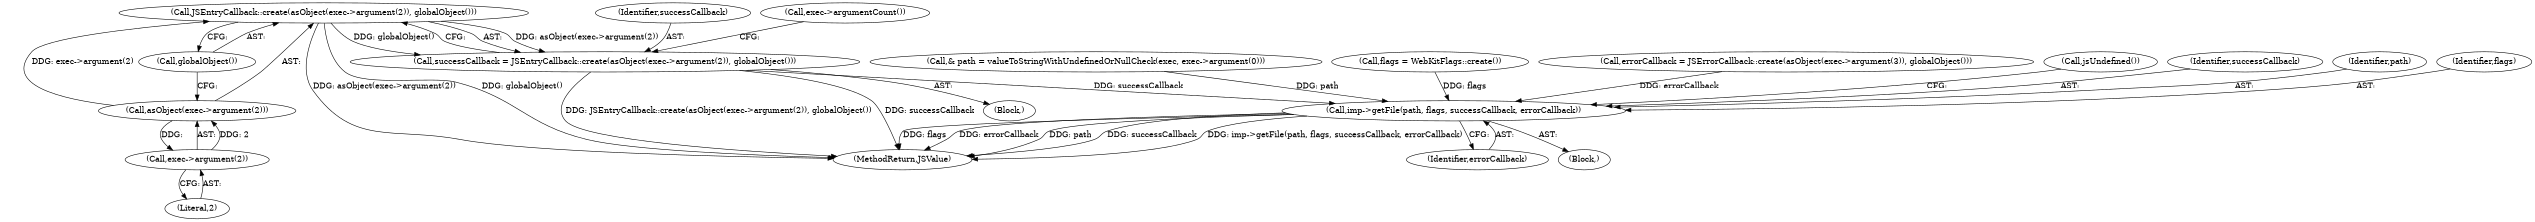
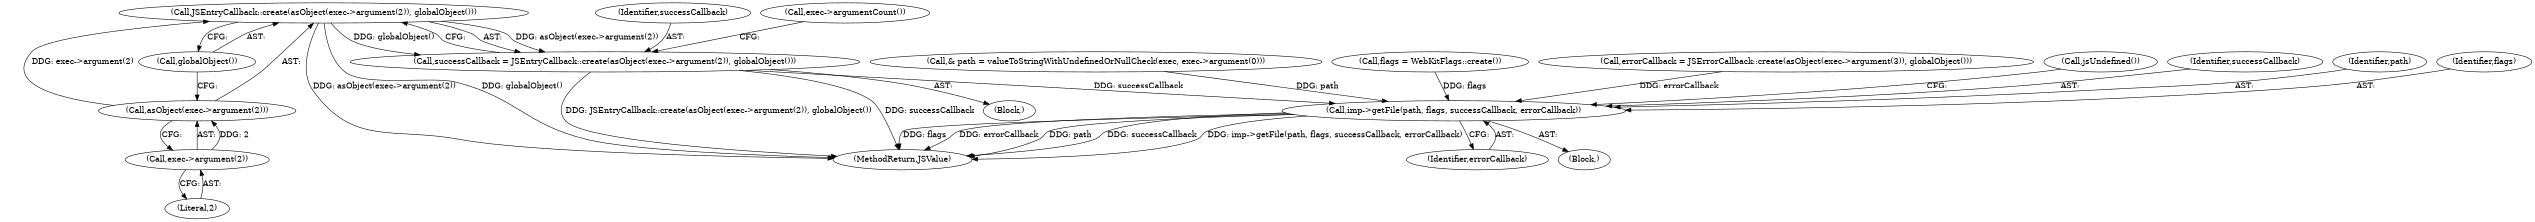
  digraph {
    n1 [label="(Call,JSEntryCallback::create(asObject(exec->argument(2)), globalObject()))"]
    n2 [label="(Call,successCallback = JSEntryCallback::create(asObject(exec->argument(2)), globalObject()))"]
    n3 [label="(Call,globalObject())"]
    n4 [label="(MethodReturn,JSValue)"]
    n5 [label="(Call,imp->getFile(path, flags, successCallback, errorCallback))"]
    n6 [label="(Block,)"]
    n7 [label="(Call,asObject(exec->argument(2)))"]
    n8 [label="(Call,exec->argument(2))"]
    n9 [label="(Literal,2)"]
    n10 [label="(Block,)"]
    n11 [label="(Identifier,errorCallback)"]
    n12 [label="(Call,& path = valueToStringWithUndefinedOrNullCheck(exec, exec->argument(0)))"]
    n13 [label="(Call,flags = WebKitFlags::create())"]
    n14 [label="(Identifier,successCallback)"]
    n15 [label="(Call,errorCallback = JSErrorCallback::create(asObject(exec->argument(3)), globalObject()))"]
    n16 [label="(Call,jsUndefined())"]
    n17 [label="(Call,exec->argumentCount())"]
    n18 [label="(Identifier,successCallback)"]
    n19 [label="(Identifier,path)"]
    n20 [label="(Identifier,flags)"]
    n1 -> n2 [label="AST: "]
    n1 -> n2 [label="DDG: asObject(exec->argument(2))"]
    n1 -> n2 [label="DDG: globalObject()"]
    n1 -> n3 [label="CFG: "]
    n1 -> n4 [label="DDG: asObject(exec->argument(2))"]
    n1 -> n4 [label="DDG: globalObject()"]
    n2 -> n1 [label="CFG: "]
    n2 -> n4 [label="DDG: JSEntryCallback::create(asObject(exec->argument(2)), globalObject())"]
    n2 -> n4 [label="DDG: successCallback"]
    n2 -> n5 [label="DDG: successCallback"]
    n2 -> n6 [label="AST: "]
    n3 -> n1 [label="AST: "]
    n3 -> n7 [label="CFG: "]
    n5 -> n4 [label="DDG: successCallback"]
    n5 -> n4 [label="DDG: imp->getFile(path, flags, successCallback, errorCallback)"]
    n5 -> n4 [label="DDG: flags"]
    n5 -> n4 [label="DDG: errorCallback"]
    n5 -> n4 [label="DDG: path"]
    n5 -> n10 [label="AST: "]
    n5 -> n11 [label="CFG: "]
    n7 -> n1 [label="AST: "]
    n7 -> n1 [label="DDG: exec->argument(2)"]
-   n7 -> n8 [label="DDG: "]
+   n7 -> n8 [label="CFG: "]
    n8 -> n7 [label="AST: "]
    n8 -> n7 [label="DDG: 2"]
    n8 -> n9 [label="CFG: "]
    n9 -> n8 [label="AST: "]
    n11 -> n5 [label="AST: "]
    n12 -> n5 [label="DDG: path"]
    n13 -> n5 [label="DDG: flags"]
    n14 -> n2 [label="AST: "]
    n15 -> n5 [label="DDG: errorCallback"]
    n16 -> n5 [label="CFG: "]
    n17 -> n2 [label="CFG: "]
    n18 -> n5 [label="AST: "]
    n19 -> n5 [label="AST: "]
    n20 -> n5 [label="AST: "]
  }
